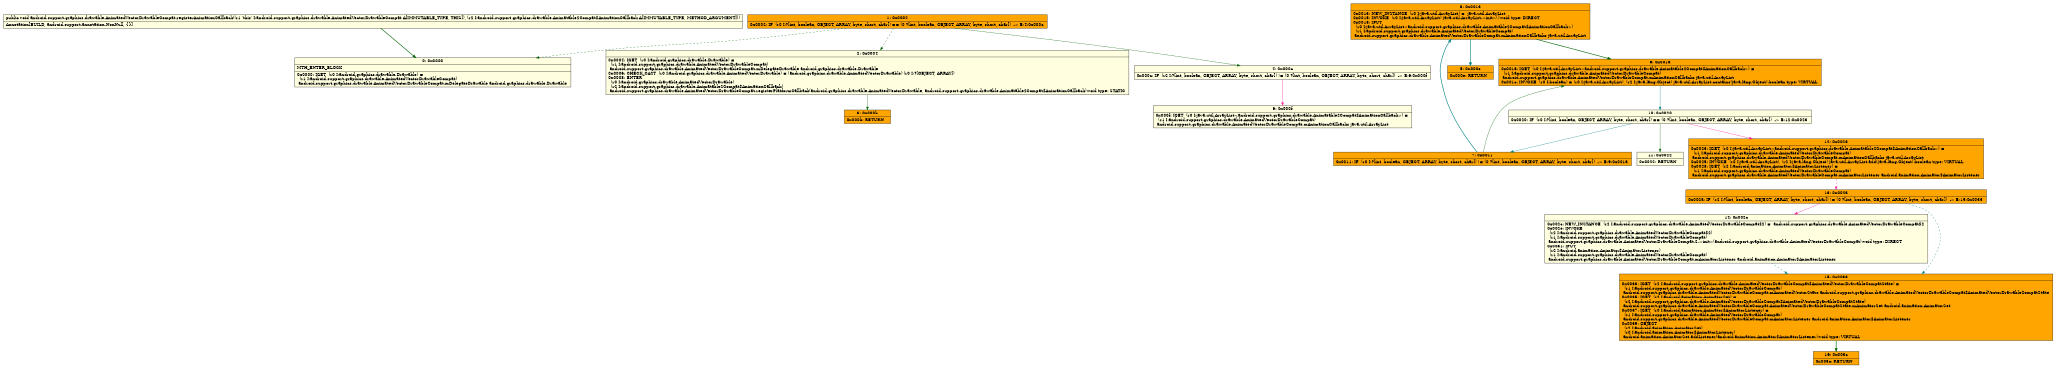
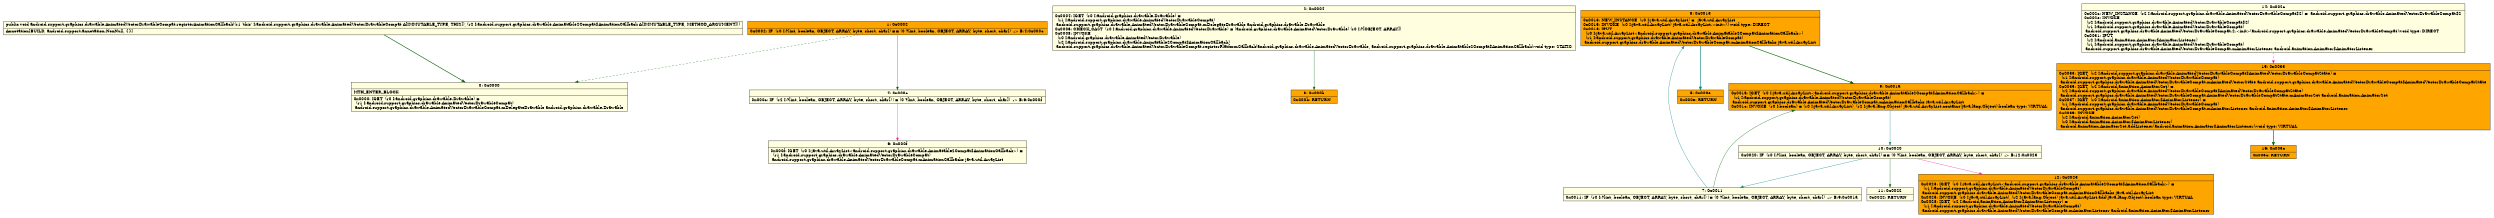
  digraph {
    node [fillcolor=lightyellow shape=record style=filled]
    edge [color=darkgreen style=solid]
    n1 [label="{0\:\ 0x0000|MTH_ENTER_BLOCK\l|0x0000: IGET  (r0 I:android.graphics.drawable.Drawable) = \l  (r1 I:android.support.graphics.drawable.AnimatedVectorDrawableCompat)\l android.support.graphics.drawable.AnimatedVectorDrawableCompat.mDelegateDrawable android.graphics.drawable.Drawable \l}"]
    n2 [fillcolor=orange label="{1\:\ 0x0002|0x0002: IF  (r0 I:?[int, boolean, OBJECT, ARRAY, byte, short, char]) == (0 ?[int, boolean, OBJECT, ARRAY, byte, short, char])  \-\> B:4:0x000c \l}"]
-   n3 [label="{2\:\ 0x0004|0x0004: IGET  (r0 I:android.graphics.drawable.Drawable) = \l  (r1 I:android.support.graphics.drawable.AnimatedVectorDrawableCompat)\l android.support.graphics.drawable.AnimatedVectorDrawableCompat.mDelegateDrawable android.graphics.drawable.Drawable \l0x0006: CHECK_CAST  (r0 I:android.graphics.drawable.AnimatedVectorDrawable) = (android.graphics.drawable.AnimatedVectorDrawable) (r0 I:?[OBJECT, ARRAY]) \l0x0008: ENTER  \l  (r0 I:android.graphics.drawable.AnimatedVectorDrawable)\l  (r2 I:android.support.graphics.drawable.Animatable2Compat$AnimationCallback)\l android.support.graphics.drawable.AnimatedVectorDrawableCompat.registerPlatformCallback(android.graphics.drawable.AnimatedVectorDrawable, android.support.graphics.drawable.Animatable2Compat$AnimationCallback):void type: STATIC \l}"]
+   n3 [label="{2\:\ 0x0004|0x0004: IGET  (r0 I:android.graphics.drawable.Drawable) = \l  (r1 I:android.support.graphics.drawable.AnimatedVectorDrawableCompat)\l android.support.graphics.drawable.AnimatedVectorDrawableCompat.mDelegateDrawable android.graphics.drawable.Drawable \l0x0006: CHECK_CAST  (r0 I:android.graphics.drawable.AnimatedVectorDrawable) = (android.graphics.drawable.AnimatedVectorDrawable) (r0 I:?[OBJECT, ARRAY]) \l0x0008: INVOKE  \l  (r0 I:android.graphics.drawable.AnimatedVectorDrawable)\l  (r2 I:android.support.graphics.drawable.Animatable2Compat$AnimationCallback)\l android.support.graphics.drawable.AnimatedVectorDrawableCompat.registerPlatformCallback(android.graphics.drawable.AnimatedVectorDrawable, android.support.graphics.drawable.Animatable2Compat$AnimationCallback):void type: STATIC \l}"]
    n4 [label="{4\:\ 0x000c|0x000c: IF  (r2 I:?[int, boolean, OBJECT, ARRAY, byte, short, char]) != (0 ?[int, boolean, OBJECT, ARRAY, byte, short, char])  \-\> B:6:0x000f \l}"]
    n5 [fillcolor=orange label="{3\:\ 0x000b|0x000b: RETURN   \l}"]
    n6 [label="{6\:\ 0x000f|0x000f: IGET  (r0 I:java.util.ArrayList\<android.support.graphics.drawable.Animatable2Compat$AnimationCallback\>) = \l  (r1 I:android.support.graphics.drawable.AnimatedVectorDrawableCompat)\l android.support.graphics.drawable.AnimatedVectorDrawableCompat.mAnimationCallbacks java.util.ArrayList \l}"]
    n7 [fillcolor=orange label="{5\:\ 0x000e|0x000e: RETURN   \l}"]
-   n8 [fillcolor=orange label="{7\:\ 0x0011|0x0011: IF  (r0 I:?[int, boolean, OBJECT, ARRAY, byte, short, char]) != (0 ?[int, boolean, OBJECT, ARRAY, byte, short, char])  \-\> B:9:0x001a \l}"]
+   n8 [label="{7\:\ 0x0011|0x0011: IF  (r0 I:?[int, boolean, OBJECT, ARRAY, byte, short, char]) != (0 ?[int, boolean, OBJECT, ARRAY, byte, short, char])  \-\> B:9:0x001a \l}"]
    n9 [fillcolor=orange label="{8\:\ 0x0013|0x0013: NEW_INSTANCE  (r0 I:java.util.ArrayList) =  java.util.ArrayList \l0x0015: INVOKE  (r0 I:java.util.ArrayList) java.util.ArrayList.\<init\>():void type: DIRECT \l0x0018: IPUT  \l  (r0 I:java.util.ArrayList\<android.support.graphics.drawable.Animatable2Compat$AnimationCallback\>)\l  (r1 I:android.support.graphics.drawable.AnimatedVectorDrawableCompat)\l android.support.graphics.drawable.AnimatedVectorDrawableCompat.mAnimationCallbacks java.util.ArrayList \l}"]
    n10 [fillcolor=orange label="{9\:\ 0x001a|0x001a: IGET  (r0 I:java.util.ArrayList\<android.support.graphics.drawable.Animatable2Compat$AnimationCallback\>) = \l  (r1 I:android.support.graphics.drawable.AnimatedVectorDrawableCompat)\l android.support.graphics.drawable.AnimatedVectorDrawableCompat.mAnimationCallbacks java.util.ArrayList \l0x001c: INVOKE  (r0 I:boolean) = (r0 I:java.util.ArrayList), (r2 I:java.lang.Object) java.util.ArrayList.contains(java.lang.Object):boolean type: VIRTUAL \l}"]
    n11 [label="{10\:\ 0x0020|0x0020: IF  (r0 I:?[int, boolean, OBJECT, ARRAY, byte, short, char]) == (0 ?[int, boolean, OBJECT, ARRAY, byte, short, char])  \-\> B:12:0x0023 \l}"]
    n12 [label="{11\:\ 0x0022|0x0022: RETURN   \l}"]
    n13 [fillcolor=orange label="{12\:\ 0x0023|0x0023: IGET  (r0 I:java.util.ArrayList\<android.support.graphics.drawable.Animatable2Compat$AnimationCallback\>) = \l  (r1 I:android.support.graphics.drawable.AnimatedVectorDrawableCompat)\l android.support.graphics.drawable.AnimatedVectorDrawableCompat.mAnimationCallbacks java.util.ArrayList \l0x0025: INVOKE  (r0 I:java.util.ArrayList), (r2 I:java.lang.Object) java.util.ArrayList.add(java.lang.Object):boolean type: VIRTUAL \l0x0028: IGET  (r2 I:android.animation.Animator$AnimatorListener) = \l  (r1 I:android.support.graphics.drawable.AnimatedVectorDrawableCompat)\l android.support.graphics.drawable.AnimatedVectorDrawableCompat.mAnimatorListener android.animation.Animator$AnimatorListener \l}"]
-   n14 [fillcolor=orange label="{13\:\ 0x002a|0x002a: IF  (r2 I:?[int, boolean, OBJECT, ARRAY, byte, short, char]) != (0 ?[int, boolean, OBJECT, ARRAY, byte, short, char])  \-\> B:15:0x0033 \l}"]
    n15 [label="{14\:\ 0x002c|0x002c: NEW_INSTANCE  (r2 I:android.support.graphics.drawable.AnimatedVectorDrawableCompat$2) =  android.support.graphics.drawable.AnimatedVectorDrawableCompat$2 \l0x002e: INVOKE  \l  (r2 I:android.support.graphics.drawable.AnimatedVectorDrawableCompat$2)\l  (r1 I:android.support.graphics.drawable.AnimatedVectorDrawableCompat)\l android.support.graphics.drawable.AnimatedVectorDrawableCompat.2.\<init\>(android.support.graphics.drawable.AnimatedVectorDrawableCompat):void type: DIRECT \l0x0031: IPUT  \l  (r2 I:android.animation.Animator$AnimatorListener)\l  (r1 I:android.support.graphics.drawable.AnimatedVectorDrawableCompat)\l android.support.graphics.drawable.AnimatedVectorDrawableCompat.mAnimatorListener android.animation.Animator$AnimatorListener \l}"]
-   n16 [fillcolor=orange label="{15\:\ 0x0033|0x0033: IGET  (r2 I:android.support.graphics.drawable.AnimatedVectorDrawableCompat$AnimatedVectorDrawableCompatState) = \l  (r1 I:android.support.graphics.drawable.AnimatedVectorDrawableCompat)\l android.support.graphics.drawable.AnimatedVectorDrawableCompat.mAnimatedVectorState android.support.graphics.drawable.AnimatedVectorDrawableCompat$AnimatedVectorDrawableCompatState \l0x0035: IGET  (r2 I:android.animation.AnimatorSet) = \l  (r2 I:android.support.graphics.drawable.AnimatedVectorDrawableCompat$AnimatedVectorDrawableCompatState)\l android.support.graphics.drawable.AnimatedVectorDrawableCompat.AnimatedVectorDrawableCompatState.mAnimatorSet android.animation.AnimatorSet \l0x0037: IGET  (r0 I:android.animation.Animator$AnimatorListener) = \l  (r1 I:android.support.graphics.drawable.AnimatedVectorDrawableCompat)\l android.support.graphics.drawable.AnimatedVectorDrawableCompat.mAnimatorListener android.animation.Animator$AnimatorListener \l0x0039: OBJECT  \l  (r2 I:android.animation.AnimatorSet)\l  (r0 I:android.animation.Animator$AnimatorListener)\l android.animation.AnimatorSet.addListener(android.animation.Animator$AnimatorListener):void type: VIRTUAL \l}"]
+   n16 [fillcolor=orange label="{15\:\ 0x0033|0x0033: IGET  (r2 I:android.support.graphics.drawable.AnimatedVectorDrawableCompat$AnimatedVectorDrawableCompatState) = \l  (r1 I:android.support.graphics.drawable.AnimatedVectorDrawableCompat)\l android.support.graphics.drawable.AnimatedVectorDrawableCompat.mAnimatedVectorState android.support.graphics.drawable.AnimatedVectorDrawableCompat$AnimatedVectorDrawableCompatState \l0x0035: IGET  (r2 I:android.animation.AnimatorSet) = \l  (r2 I:android.support.graphics.drawable.AnimatedVectorDrawableCompat$AnimatedVectorDrawableCompatState)\l android.support.graphics.drawable.AnimatedVectorDrawableCompat.AnimatedVectorDrawableCompatState.mAnimatorSet android.animation.AnimatorSet \l0x0037: IGET  (r0 I:android.animation.Animator$AnimatorListener) = \l  (r1 I:android.support.graphics.drawable.AnimatedVectorDrawableCompat)\l android.support.graphics.drawable.AnimatedVectorDrawableCompat.mAnimatorListener android.animation.Animator$AnimatorListener \l0x0039: INVOKE  \l  (r2 I:android.animation.AnimatorSet)\l  (r0 I:android.animation.Animator$AnimatorListener)\l android.animation.AnimatorSet.addListener(android.animation.Animator$AnimatorListener):void type: VIRTUAL \l}"]
    n17 [fillcolor=orange label="{16\:\ 0x003c|0x003c: RETURN   \l}"]
    n18 [label="{public void android.support.graphics.drawable.AnimatedVectorDrawableCompat.registerAnimationCallback((r1 'this' I:android.support.graphics.drawable.AnimatedVectorDrawableCompat A[IMMUTABLE_TYPE, THIS]), (r2 I:android.support.graphics.drawable.Animatable2Compat$AnimationCallback A[IMMUTABLE_TYPE, METHOD_ARGUMENT]))  | Annotation[BUILD, android.support.annotation.NonNull, \{\}]\l}"]
    n2 -> n1 [style=dashed]
-   n2 -> n3 [style=dashed]
    n2 -> n4
    n3 -> n5
    n4 -> n6 [color=deeppink]
-   n8 -> n9 [color=teal style=bold]
+   n8 -> n9 [color=teal]
    n8 -> n10
    n9 -> n7 [color=teal style=bold]
    n9 -> n10 [style=bold]
    n10 -> n11 [color=teal]
    n11 -> n8 [color=teal]
    n11 -> n12
    n11 -> n13 [color=deeppink]
-   n13 -> n14 [color=deeppink style=dashed]
-   n14 -> n15 [color=deeppink]
-   n14 -> n16 [color=teal style=dashed]
-   n15 -> n16 [color=teal style=dashed]
+   n15 -> n16 [color=deeppink style=dashed]
    n16 -> n17 [style=bold]
    n18 -> n1 [style=bold]
  }
